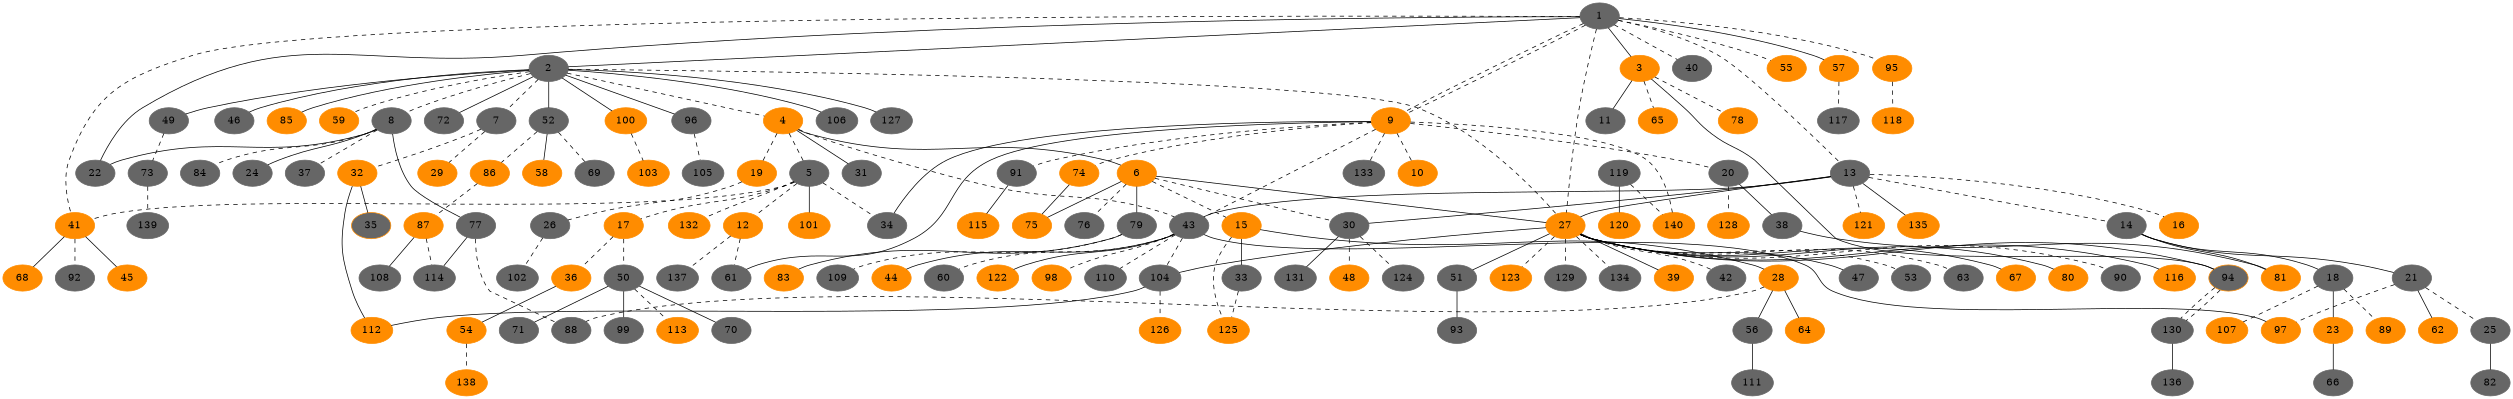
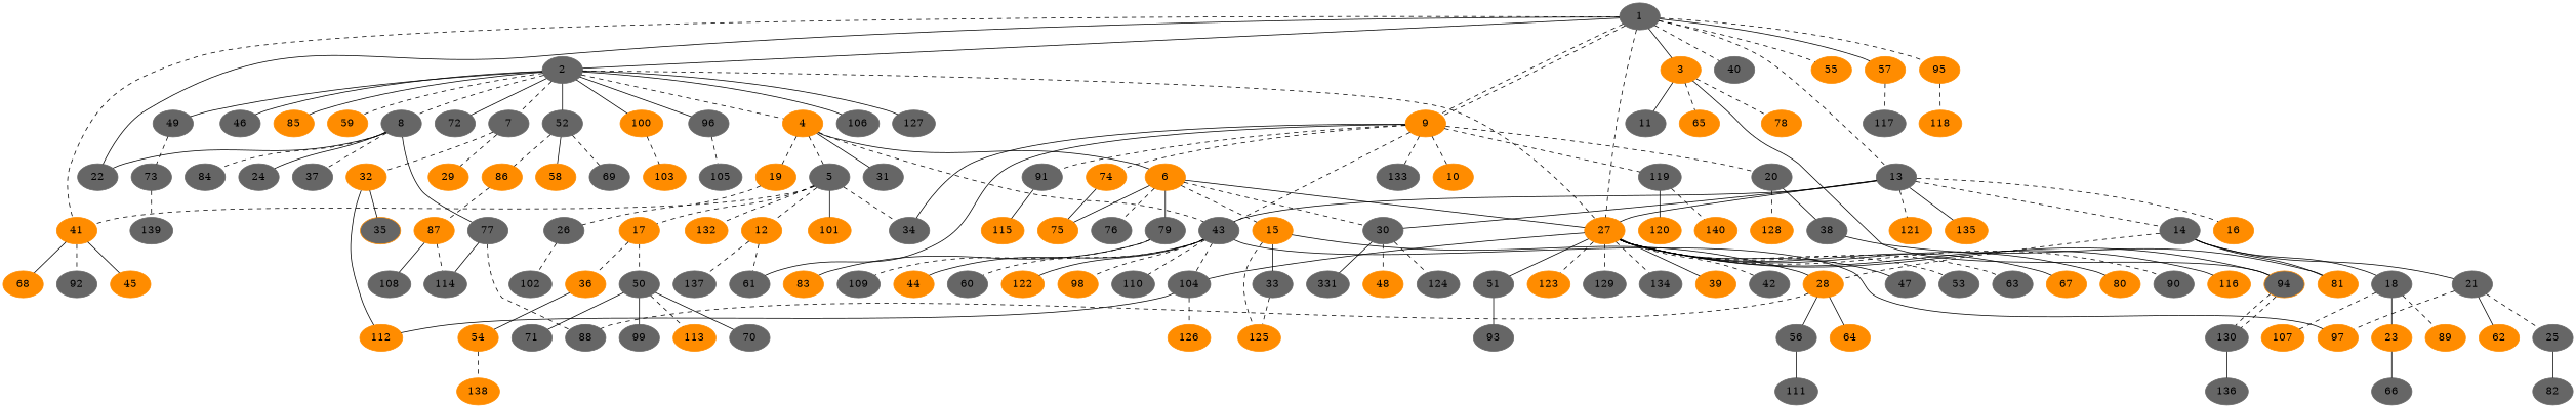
  graph {
    node [color=gray40 style=filled]
    edge [style=dashed]
    1
    2
    3 [color=darkorange]
    9 [color=darkorange]
    13
    22
    27 [color=darkorange]
    40
    41 [color=darkorange]
    55 [color=darkorange]
    57 [color=darkorange]
    95 [color=darkorange]
    4 [color=darkorange]
    7
    8
    46
    49
    52
    59 [color=darkorange]
    72
    85 [color=darkorange]
    96
    100 [color=darkorange]
    106
    127
    11
    65 [color=darkorange]
    78 [color=darkorange]
    94 [color=darkorange fillcolor=gray40]
    43
    34
    10 [color=darkorange]
    20
    61
    74 [color=darkorange]
    91
    119
    133
    30
    14
    16 [color=darkorange]
    121 [color=darkorange]
    135 [color=darkorange]
    39 [color=darkorange]
    42
    47
    51
    53
    63
    67 [color=darkorange]
    80 [color=darkorange]
    90
    104
    116 [color=darkorange]
    123 [color=darkorange]
    129
    134
    45 [color=darkorange]
    68 [color=darkorange]
    92
    117
    118 [color=darkorange]
    5
    6 [color=darkorange]
    19 [color=darkorange]
    31
    29 [color=darkorange]
    32 [color=darkorange]
    24
    37
    77
    84
    73
    58 [color=darkorange]
    69
    86 [color=darkorange]
    105
    103 [color=darkorange]
    130
    12 [color=darkorange]
    17 [color=darkorange]
    101 [color=darkorange]
    132 [color=darkorange]
    15 [color=darkorange]
    75 [color=darkorange]
    76
    79
    26
    97 [color=darkorange]
    44 [color=darkorange]
    60
    98 [color=darkorange]
    110
    122 [color=darkorange]
    137
    36 [color=darkorange]
    50
    28 [color=darkorange]
    33
    125 [color=darkorange]
    48 [color=darkorange]
    124
-   131
+   131 [label=331]
    83 [color=darkorange]
    109
    35 [color=darkorange fillcolor=gray40]
    112 [color=darkorange]
    88
    114
    38
    128 [color=darkorange]
    115 [color=darkorange]
    120 [color=darkorange]
    140 [color=darkorange]
    18
    21
    81 [color=darkorange]
    23 [color=darkorange]
    89 [color=darkorange]
    107 [color=darkorange]
    25
    62 [color=darkorange]
    56
    64 [color=darkorange]
    54 [color=darkorange]
    70
    71
    99
    113 [color=darkorange]
    66
    102
    82
    93
    126 [color=darkorange]
    111
    138 [color=darkorange]
    139
    87 [color=darkorange]
    108
    136
    1 -- 2 [style=solid]
    1 -- 3 [style=solid]
    1 -- 9
    1 -- 9
    1 -- 13
    1 -- 22 [style=solid]
    1 -- 27
    1 -- 40
    1 -- 41
    1 -- 55
    1 -- 57 [style=solid]
    1 -- 95
    2 -- 27
    2 -- 4
    2 -- 7
    2 -- 8
    2 -- 46 [style=solid]
    2 -- 49 [style=solid]
    2 -- 52 [style=solid]
    2 -- 59
    2 -- 72 [style=solid]
    2 -- 85 [style=solid]
    2 -- 96 [style=solid]
    2 -- 100 [style=solid]
    2 -- 106 [style=solid]
    2 -- 127 [style=solid]
    3 -- 11 [style=solid]
    3 -- 65
    3 -- 78
    3 -- 94 [style=solid]
    9 -- 43
    9 -- 34 [style=solid]
    9 -- 10
    9 -- 20
    9 -- 61 [style=solid]
    9 -- 74
    9 -- 91
-   9 -- 140
+   9 -- 119
    9 -- 133
    13 -- 27 [style=solid]
    13 -- 43 [style=solid]
    13 -- 30 [style=solid]
    13 -- 14
    13 -- 16
    13 -- 121
    13 -- 135 [style=solid]
    27 -- 94 [style=solid]
    27 -- 39 [style=solid]
    27 -- 42
    27 -- 47 [style=solid]
    27 -- 51 [style=solid]
    27 -- 53
    27 -- 63
    27 -- 67 [style=solid]
    27 -- 80 [style=solid]
    27 -- 90
    27 -- 104 [style=solid]
    27 -- 116 [style=solid]
    27 -- 123
    27 -- 129
    27 -- 134
    41 -- 45 [style=solid]
    41 -- 68 [style=solid]
    41 -- 92
    57 -- 117
    95 -- 118
    4 -- 43
    4 -- 5
    4 -- 6 [style=solid]
    4 -- 19
    4 -- 31 [style=solid]
    7 -- 29
    7 -- 32
    8 -- 22 [style=solid]
    8 -- 24 [style=solid]
    8 -- 37
    8 -- 77 [style=solid]
    8 -- 84
    49 -- 73
    52 -- 58 [style=solid]
    52 -- 69
    52 -- 86
    96 -- 105
    100 -- 103
    94 -- 130
    94 -- 130
    43 -- 104
    43 -- 97 [style=solid]
    43 -- 44 [style=solid]
    43 -- 60
    43 -- 98
    43 -- 110
    43 -- 122 [style=solid]
    20 -- 38 [style=solid]
    20 -- 128
    74 -- 75 [style=solid]
    91 -- 115 [style=solid]
    119 -- 120 [style=solid]
    119 -- 140
    30 -- 48
    30 -- 124
    30 -- 131 [style=solid]
+   14 -- 28
    14 -- 18 [style=solid]
    14 -- 21 [style=solid]
    14 -- 81 [style=solid]
    51 -- 93 [style=solid]
    104 -- 112 [style=solid]
    104 -- 126
    5 -- 41
    5 -- 34
    5 -- 12
    5 -- 17
    5 -- 101 [style=solid]
    5 -- 132
    6 -- 27 [style=solid]
    6 -- 30
    6 -- 15
    6 -- 75 [style=solid]
    6 -- 76
    6 -- 79 [style=solid]
    19 -- 26
    32 -- 35 [style=solid]
    32 -- 112 [style=solid]
    77 -- 88
    77 -- 114 [style=solid]
    73 -- 139
    86 -- 87
    130 -- 136 [style=solid]
    12 -- 61
    12 -- 137
    17 -- 36
    17 -- 50
    15 -- 28 [style=solid]
    15 -- 33 [style=solid]
    15 -- 125
    79 -- 83 [style=solid]
    79 -- 109
    26 -- 102
    36 -- 54 [style=solid]
    50 -- 70 [style=solid]
    50 -- 71 [style=solid]
    50 -- 99 [style=solid]
    50 -- 113
    28 -- 88
    28 -- 56 [style=solid]
    28 -- 64 [style=solid]
    33 -- 125
    38 -- 81 [style=solid]
    18 -- 23 [style=solid]
    18 -- 89
    18 -- 107
    21 -- 97
    21 -- 25
    21 -- 62 [style=solid]
    23 -- 66 [style=solid]
    25 -- 82 [style=solid]
    56 -- 111 [style=solid]
    54 -- 138
    87 -- 114
    87 -- 108 [style=solid]
  }
